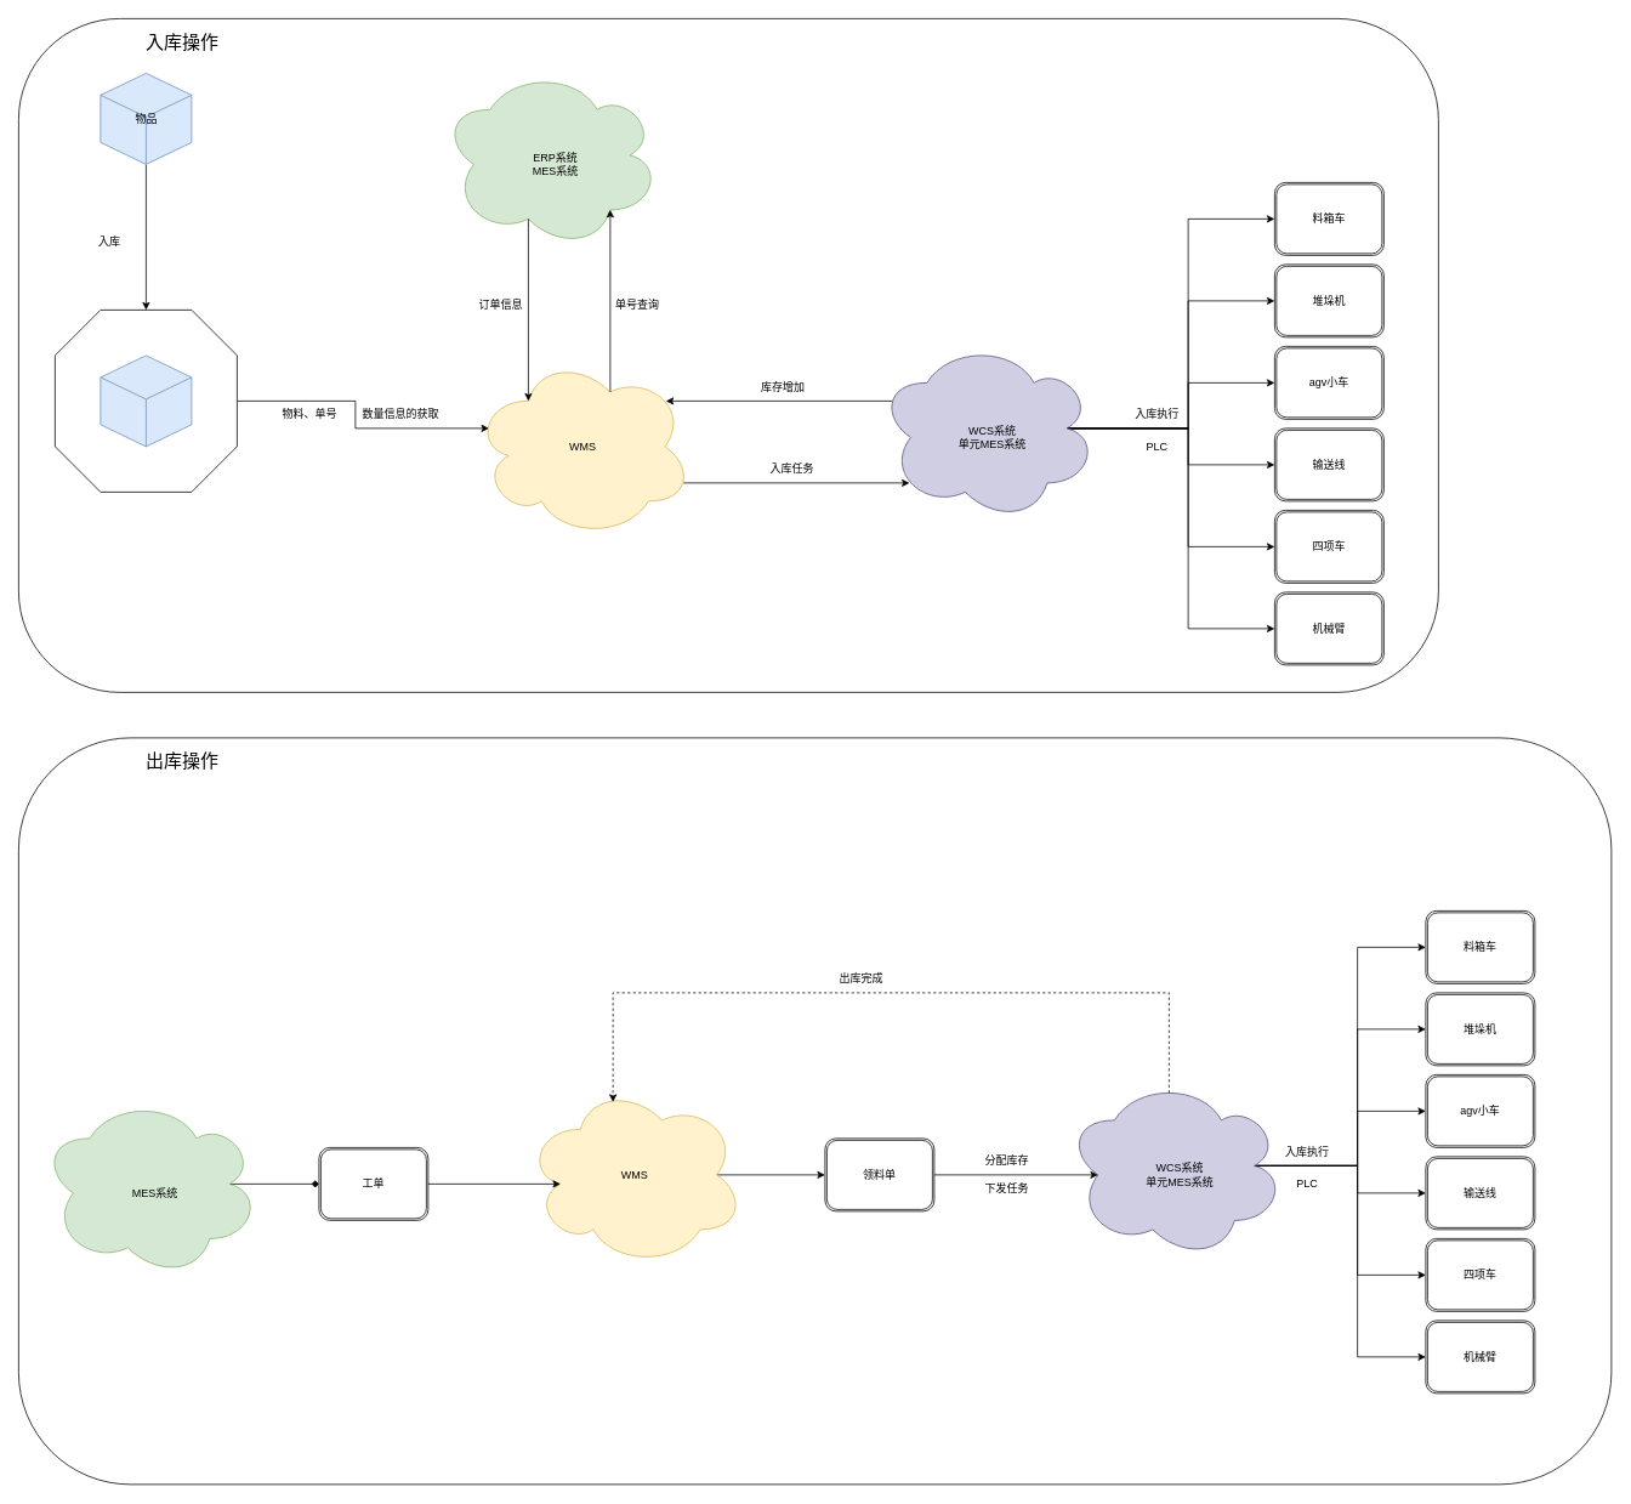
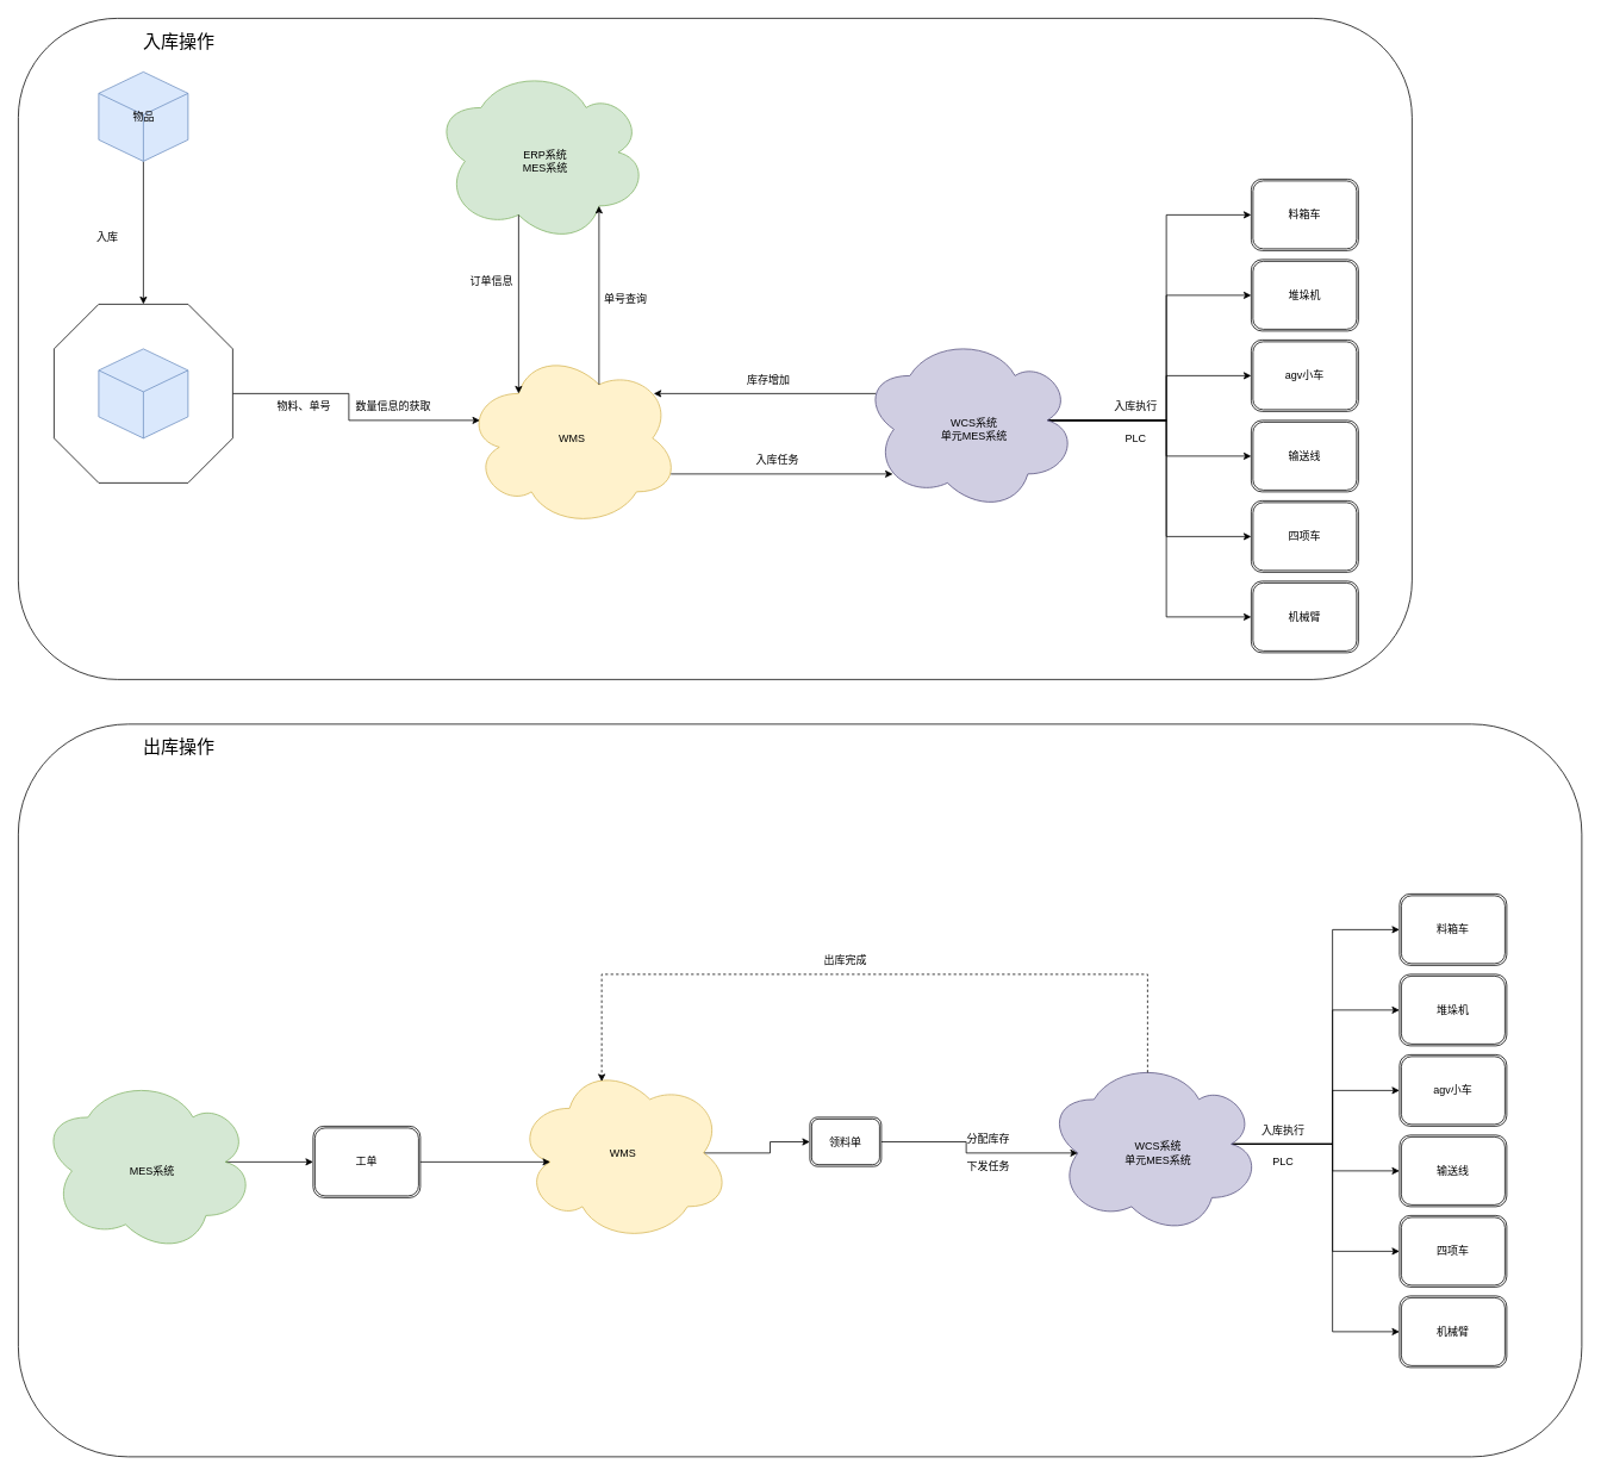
  <mxCell id="0" />
  <mxCell id="1" parent="0" />
  <mxCell id="2" value="" style="rounded=1;whiteSpace=wrap;html=1;" vertex="1" parent="1"><mxGeometry y="810" width="1750" height="820" as="geometry" x="20" /></mxCell>
  <mxCell id="3" value="" style="rounded=1;whiteSpace=wrap;html=1;" vertex="1" parent="1"><mxGeometry width="1560" height="740" as="geometry" x="20" y="20" /></mxCell>
  <mxCell id="4" style="edgeStyle=orthogonalEdgeStyle;rounded=0;orthogonalLoop=1;jettySize=auto;html=1;exitX=0.5;exitY=1;exitDx=0;exitDy=0;exitPerimeter=0;" edge="1" parent="1" source="5" target="7"><mxGeometry relative="1" as="geometry" /></mxCell>
  <mxCell id="5" value="物品" style="html=1;shape=mxgraph.basic.isocube;isoAngle=15;fillColor=#dae8fc;strokeColor=#6c8ebf;" vertex="1" parent="1"><mxGeometry x="110" y="80" width="100" height="100" as="geometry" /></mxCell>
  <mxCell id="6" value="" style="edgeStyle=orthogonalEdgeStyle;rounded=0;orthogonalLoop=1;jettySize=auto;html=1;entryX=0.07;entryY=0.4;entryDx=0;entryDy=0;entryPerimeter=0;" edge="1" parent="1" source="7" target="10"><mxGeometry relative="1" as="geometry"><mxPoint x="400" y="440" as="targetPoint" /></mxGeometry></mxCell>
  <mxCell id="7" value="" style="verticalLabelPosition=bottom;verticalAlign=top;html=1;shape=mxgraph.basic.polygon;polyCoords=[[0.25,0],[0.75,0],[1,0.25],[1,0.75],[0.75,1],[0.25,1],[0,0.75],[0,0.25]];polyline=0;" vertex="1" parent="1"><mxGeometry x="60" y="340" width="200" height="200" as="geometry" /></mxCell>
  <mxCell id="8" value="" style="html=1;shape=mxgraph.basic.isocube;isoAngle=15;fillColor=#dae8fc;strokeColor=#6c8ebf;" vertex="1" parent="1"><mxGeometry x="110" y="390" width="100" height="100" as="geometry" /></mxCell>
  <mxCell id="9" value="入库" style="text;html=1;align=center;verticalAlign=middle;whiteSpace=wrap;rounded=0;" vertex="1" parent="1"><mxGeometry x="90" y="250" width="60" height="30" as="geometry" /></mxCell>
  <mxCell id="10" value="WMS" style="ellipse;shape=cloud;whiteSpace=wrap;html=1;fillColor=#fff2cc;strokeColor=#d6b656;" vertex="1" parent="1"><mxGeometry x="520" y="390" width="240" height="200" as="geometry" /></mxCell>
  <mxCell id="11" value="ERP系统&lt;div&gt;MES系统&lt;/div&gt;" style="ellipse;shape=cloud;whiteSpace=wrap;html=1;direction=west;fillColor=#d5e8d4;strokeColor=#82b366;" vertex="1" parent="1"><mxGeometry x="490" y="80" width="240" height="200" as="geometry" /></mxCell>
  <mxCell id="12" value="物料、单号" style="text;html=1;align=center;verticalAlign=middle;whiteSpace=wrap;rounded=0;" vertex="1" parent="1"><mxGeometry x="290" y="440" width="100" height="30" as="geometry" /></mxCell>
  <mxCell id="13" value="数量信息的获取" style="text;html=1;align=center;verticalAlign=middle;whiteSpace=wrap;rounded=0;" vertex="1" parent="1"><mxGeometry x="390" y="440" width="100" height="30" as="geometry" /></mxCell>
  <mxCell id="14" style="edgeStyle=orthogonalEdgeStyle;rounded=0;orthogonalLoop=1;jettySize=auto;html=1;exitX=0.625;exitY=0.2;exitDx=0;exitDy=0;exitPerimeter=0;entryX=0.25;entryY=0.25;entryDx=0;entryDy=0;entryPerimeter=0;" edge="1" parent="1" source="11" target="10"><mxGeometry relative="1" as="geometry" /></mxCell>
  <mxCell id="15" style="edgeStyle=orthogonalEdgeStyle;rounded=0;orthogonalLoop=1;jettySize=auto;html=1;exitX=0.625;exitY=0.2;exitDx=0;exitDy=0;exitPerimeter=0;entryX=0.25;entryY=0.25;entryDx=0;entryDy=0;entryPerimeter=0;" edge="1" parent="1" source="10" target="11"><mxGeometry relative="1" as="geometry" /></mxCell>
  <mxCell id="16" value="单号查询" style="text;html=1;align=center;verticalAlign=middle;whiteSpace=wrap;rounded=0;" vertex="1" parent="1"><mxGeometry x="670" y="320" width="60" height="30" as="geometry" /></mxCell>
- <mxCell id="17" value="订单信息" style="text;html=1;align=center;verticalAlign=middle;whiteSpace=wrap;rounded=0;" vertex="1" parent="1"><mxGeometry x="520" y="320" width="60" height="30" as="geometry" /></mxCell>
+ <mxCell id="17" value="订单信息" style="text;html=1;align=center;verticalAlign=middle;whiteSpace=wrap;rounded=0;" vertex="1" parent="1"><mxGeometry x="520" y="300" width="60" height="30" as="geometry" /></mxCell>
  <mxCell id="18" style="edgeStyle=orthogonalEdgeStyle;rounded=0;orthogonalLoop=1;jettySize=auto;html=1;exitX=0.16;exitY=0.55;exitDx=0;exitDy=0;exitPerimeter=0;entryX=0;entryY=0.5;entryDx=0;entryDy=0;" edge="1" parent="1" source="24" target="35"><mxGeometry relative="1" as="geometry" /></mxCell>
  <mxCell id="19" style="edgeStyle=orthogonalEdgeStyle;rounded=0;orthogonalLoop=1;jettySize=auto;html=1;exitX=0.16;exitY=0.55;exitDx=0;exitDy=0;exitPerimeter=0;entryX=0;entryY=0.5;entryDx=0;entryDy=0;" edge="1" parent="1" source="24" target="31"><mxGeometry relative="1" as="geometry" /></mxCell>
  <mxCell id="20" style="edgeStyle=orthogonalEdgeStyle;rounded=0;orthogonalLoop=1;jettySize=auto;html=1;exitX=0.16;exitY=0.55;exitDx=0;exitDy=0;exitPerimeter=0;entryX=0;entryY=0.5;entryDx=0;entryDy=0;" edge="1" parent="1" source="24" target="32"><mxGeometry relative="1" as="geometry" /></mxCell>
  <mxCell id="21" style="edgeStyle=orthogonalEdgeStyle;rounded=0;orthogonalLoop=1;jettySize=auto;html=1;exitX=0.16;exitY=0.55;exitDx=0;exitDy=0;exitPerimeter=0;entryX=0;entryY=0.5;entryDx=0;entryDy=0;" edge="1" parent="1" source="24" target="33"><mxGeometry relative="1" as="geometry" /></mxCell>
  <mxCell id="22" style="edgeStyle=orthogonalEdgeStyle;rounded=0;orthogonalLoop=1;jettySize=auto;html=1;exitX=0.16;exitY=0.55;exitDx=0;exitDy=0;exitPerimeter=0;" edge="1" parent="1" source="24" target="34"><mxGeometry relative="1" as="geometry" /></mxCell>
  <mxCell id="23" style="edgeStyle=orthogonalEdgeStyle;rounded=0;orthogonalLoop=1;jettySize=auto;html=1;exitX=0.16;exitY=0.55;exitDx=0;exitDy=0;exitPerimeter=0;entryX=0;entryY=0.5;entryDx=0;entryDy=0;" edge="1" parent="1" source="24" target="36"><mxGeometry relative="1" as="geometry" /></mxCell>
  <mxCell id="24" value="WCS系统&lt;div&gt;单元MES系统&lt;/div&gt;" style="ellipse;shape=cloud;whiteSpace=wrap;html=1;direction=west;fillColor=#d0cee2;strokeColor=#56517e;" vertex="1" parent="1"><mxGeometry x="970" y="380" width="240" height="200" as="geometry" /></mxCell>
  <mxCell id="25" style="edgeStyle=orthogonalEdgeStyle;rounded=0;orthogonalLoop=1;jettySize=auto;html=1;exitX=0.96;exitY=0.7;exitDx=0;exitDy=0;exitPerimeter=0;entryX=0.88;entryY=0.25;entryDx=0;entryDy=0;entryPerimeter=0;" edge="1" parent="1" source="24" target="10"><mxGeometry relative="1" as="geometry" /></mxCell>
  <mxCell id="26" style="edgeStyle=orthogonalEdgeStyle;rounded=0;orthogonalLoop=1;jettySize=auto;html=1;exitX=0.96;exitY=0.7;exitDx=0;exitDy=0;exitPerimeter=0;entryX=0.88;entryY=0.25;entryDx=0;entryDy=0;entryPerimeter=0;" edge="1" parent="1" source="10" target="24"><mxGeometry relative="1" as="geometry" /></mxCell>
  <mxCell id="27" value="入库任务" style="text;html=1;align=center;verticalAlign=middle;whiteSpace=wrap;rounded=0;" vertex="1" parent="1"><mxGeometry x="750" y="500" width="240" height="30" as="geometry" /></mxCell>
  <mxCell id="28" value="库存增加" style="text;html=1;align=center;verticalAlign=middle;whiteSpace=wrap;rounded=0;" vertex="1" parent="1"><mxGeometry x="740" y="410" width="240" height="30" as="geometry" /></mxCell>
  <mxCell id="29" value="入库执行" style="text;html=1;align=center;verticalAlign=middle;whiteSpace=wrap;rounded=0;" vertex="1" parent="1"><mxGeometry x="1191" y="440" width="160" height="30" as="geometry" /></mxCell>
  <mxCell id="30" value="PLC" style="text;html=1;align=center;verticalAlign=middle;whiteSpace=wrap;rounded=0;" vertex="1" parent="1"><mxGeometry x="1191" y="475" width="160" height="30" as="geometry" /></mxCell>
  <mxCell id="31" value="堆垛机" style="shape=ext;double=1;rounded=1;whiteSpace=wrap;html=1;" vertex="1" parent="1"><mxGeometry x="1400" y="290" width="120" height="80" as="geometry" /></mxCell>
  <mxCell id="32" value="agv小车" style="shape=ext;double=1;rounded=1;whiteSpace=wrap;html=1;" vertex="1" parent="1"><mxGeometry x="1400" y="380" width="120" height="80" as="geometry" /></mxCell>
  <mxCell id="33" value="输送线" style="shape=ext;double=1;rounded=1;whiteSpace=wrap;html=1;" vertex="1" parent="1"><mxGeometry x="1400" y="470" width="120" height="80" as="geometry" /></mxCell>
  <mxCell id="34" value="四项车" style="shape=ext;double=1;rounded=1;whiteSpace=wrap;html=1;" vertex="1" parent="1"><mxGeometry x="1400" y="560" width="120" height="80" as="geometry" /></mxCell>
  <mxCell id="35" value="料箱车" style="shape=ext;double=1;rounded=1;whiteSpace=wrap;html=1;" vertex="1" parent="1"><mxGeometry x="1400" y="200" width="120" height="80" as="geometry" /></mxCell>
  <mxCell id="36" value="机械臂" style="shape=ext;double=1;rounded=1;whiteSpace=wrap;html=1;" vertex="1" parent="1"><mxGeometry x="1400" y="650" width="120" height="80" as="geometry" /></mxCell>
  <mxCell id="37" value="&lt;font style=&quot;font-size: 20px;&quot;&gt;入库操作&lt;/font&gt;" style="text;html=1;align=center;verticalAlign=middle;whiteSpace=wrap;rounded=0;" vertex="1" parent="1"><mxGeometry width="360" height="50" as="geometry" x="20" y="20" /></mxCell>
- <mxCell id="38" style="edgeStyle=orthogonalEdgeStyle;rounded=0;orthogonalLoop=1;jettySize=auto;html=1;exitX=0.16;exitY=0.55;exitDx=0;exitDy=0;exitPerimeter=0;endArrow=diamond;" edge="1" parent="1" source="39" target="40"><mxGeometry relative="1" as="geometry" /></mxCell>
+ <mxCell id="38" style="edgeStyle=orthogonalEdgeStyle;rounded=0;orthogonalLoop=1;jettySize=auto;html=1;exitX=0.16;exitY=0.55;exitDx=0;exitDy=0;exitPerimeter=0;" edge="1" parent="1" source="39" target="40"><mxGeometry relative="1" as="geometry" /></mxCell>
  <mxCell id="39" value="MES系统" style="ellipse;shape=cloud;whiteSpace=wrap;html=1;direction=west;fillColor=#d5e8d4;strokeColor=#82b366;" vertex="1" parent="1"><mxGeometry x="50" y="1210" width="240" height="200" as="geometry" /></mxCell>
  <mxCell id="40" value="工单" style="shape=ext;double=1;rounded=1;whiteSpace=wrap;html=1;" vertex="1" parent="1"><mxGeometry x="350" y="1260" width="120" height="80" as="geometry" /></mxCell>
  <mxCell id="41" style="edgeStyle=orthogonalEdgeStyle;rounded=0;orthogonalLoop=1;jettySize=auto;html=1;exitX=0.875;exitY=0.5;exitDx=0;exitDy=0;exitPerimeter=0;" edge="1" parent="1" source="42" target="45"><mxGeometry relative="1" as="geometry" /></mxCell>
  <mxCell id="42" value="WMS" style="ellipse;shape=cloud;whiteSpace=wrap;html=1;fillColor=#fff2cc;strokeColor=#d6b656;" vertex="1" parent="1"><mxGeometry x="577" y="1190" width="240" height="200" as="geometry" /></mxCell>
  <mxCell id="43" style="edgeStyle=orthogonalEdgeStyle;rounded=0;orthogonalLoop=1;jettySize=auto;html=1;exitX=1;exitY=0.5;exitDx=0;exitDy=0;entryX=0.16;entryY=0.55;entryDx=0;entryDy=0;entryPerimeter=0;" edge="1" parent="1" source="40" target="42"><mxGeometry relative="1" as="geometry" /></mxCell>
  <mxCell id="44" style="edgeStyle=orthogonalEdgeStyle;rounded=0;orthogonalLoop=1;jettySize=auto;html=1;exitX=1;exitY=0.5;exitDx=0;exitDy=0;entryX=0.875;entryY=0.5;entryDx=0;entryDy=0;entryPerimeter=0;" edge="1" parent="1" source="45" target="52"><mxGeometry relative="1" as="geometry" /></mxCell>
- <mxCell id="45" value="领料单" style="shape=ext;double=1;rounded=1;whiteSpace=wrap;html=1;" vertex="1" parent="1"><mxGeometry x="906" y="1250" width="120" height="80" as="geometry" /></mxCell>
+ <mxCell id="45" value="领料单" style="shape=ext;double=1;rounded=1;whiteSpace=wrap;html=1;" vertex="1" parent="1"><mxGeometry x="906" y="1250" width="80" height="55" as="geometry" /></mxCell>
  <mxCell id="46" style="edgeStyle=orthogonalEdgeStyle;rounded=0;orthogonalLoop=1;jettySize=auto;html=1;exitX=0.16;exitY=0.55;exitDx=0;exitDy=0;exitPerimeter=0;entryX=0;entryY=0.5;entryDx=0;entryDy=0;" edge="1" parent="1" source="52" target="58"><mxGeometry relative="1" as="geometry" /></mxCell>
  <mxCell id="47" style="edgeStyle=orthogonalEdgeStyle;rounded=0;orthogonalLoop=1;jettySize=auto;html=1;exitX=0.16;exitY=0.55;exitDx=0;exitDy=0;exitPerimeter=0;entryX=0;entryY=0.5;entryDx=0;entryDy=0;" edge="1" parent="1" source="52" target="54"><mxGeometry relative="1" as="geometry" /></mxCell>
  <mxCell id="48" style="edgeStyle=orthogonalEdgeStyle;rounded=0;orthogonalLoop=1;jettySize=auto;html=1;exitX=0.16;exitY=0.55;exitDx=0;exitDy=0;exitPerimeter=0;" edge="1" parent="1" source="52" target="55"><mxGeometry relative="1" as="geometry" /></mxCell>
  <mxCell id="49" style="edgeStyle=orthogonalEdgeStyle;rounded=0;orthogonalLoop=1;jettySize=auto;html=1;exitX=0.16;exitY=0.55;exitDx=0;exitDy=0;exitPerimeter=0;" edge="1" parent="1" source="52" target="56"><mxGeometry relative="1" as="geometry" /></mxCell>
  <mxCell id="50" style="edgeStyle=orthogonalEdgeStyle;rounded=0;orthogonalLoop=1;jettySize=auto;html=1;exitX=0.16;exitY=0.55;exitDx=0;exitDy=0;exitPerimeter=0;" edge="1" parent="1" source="52" target="57"><mxGeometry relative="1" as="geometry" /></mxCell>
  <mxCell id="51" style="edgeStyle=orthogonalEdgeStyle;rounded=0;orthogonalLoop=1;jettySize=auto;html=1;exitX=0.16;exitY=0.55;exitDx=0;exitDy=0;exitPerimeter=0;entryX=0;entryY=0.5;entryDx=0;entryDy=0;" edge="1" parent="1" source="52" target="59"><mxGeometry relative="1" as="geometry" /></mxCell>
  <mxCell id="52" value="WCS系统&lt;div&gt;单元MES系统&lt;/div&gt;" style="ellipse;shape=cloud;whiteSpace=wrap;html=1;direction=west;fillColor=#d0cee2;strokeColor=#56517e;" vertex="1" parent="1"><mxGeometry x="1176" y="1190" width="240" height="200" as="geometry" /></mxCell>
  <mxCell id="53" style="edgeStyle=orthogonalEdgeStyle;rounded=0;orthogonalLoop=1;jettySize=auto;html=1;exitX=0.55;exitY=0.95;exitDx=0;exitDy=0;exitPerimeter=0;entryX=0.4;entryY=0.1;entryDx=0;entryDy=0;entryPerimeter=0;dashed=1;" edge="1" parent="1" source="52" target="42"><mxGeometry relative="1" as="geometry"><Array as="points"><mxPoint x="1284" y="1090" /><mxPoint x="673" y="1090" /></Array></mxGeometry></mxCell>
  <mxCell id="54" value="堆垛机" style="shape=ext;double=1;rounded=1;whiteSpace=wrap;html=1;" vertex="1" parent="1"><mxGeometry x="1566" y="1090" width="120" height="80" as="geometry" /></mxCell>
  <mxCell id="55" value="agv小车" style="shape=ext;double=1;rounded=1;whiteSpace=wrap;html=1;" vertex="1" parent="1"><mxGeometry x="1566" y="1180" width="120" height="80" as="geometry" /></mxCell>
  <mxCell id="56" value="输送线" style="shape=ext;double=1;rounded=1;whiteSpace=wrap;html=1;" vertex="1" parent="1"><mxGeometry x="1566" y="1270" width="120" height="80" as="geometry" /></mxCell>
  <mxCell id="57" value="四项车" style="shape=ext;double=1;rounded=1;whiteSpace=wrap;html=1;" vertex="1" parent="1"><mxGeometry x="1566" y="1360" width="120" height="80" as="geometry" /></mxCell>
  <mxCell id="58" value="料箱车" style="shape=ext;double=1;rounded=1;whiteSpace=wrap;html=1;" vertex="1" parent="1"><mxGeometry x="1566" y="1000" width="120" height="80" as="geometry" /></mxCell>
  <mxCell id="59" value="机械臂" style="shape=ext;double=1;rounded=1;whiteSpace=wrap;html=1;" vertex="1" parent="1"><mxGeometry x="1566" y="1450" width="120" height="80" as="geometry" /></mxCell>
  <mxCell id="60" value="入库执行" style="text;html=1;align=center;verticalAlign=middle;whiteSpace=wrap;rounded=0;" vertex="1" parent="1"><mxGeometry x="1356" y="1250" width="160" height="30" as="geometry" /></mxCell>
  <mxCell id="61" value="PLC" style="text;html=1;align=center;verticalAlign=middle;whiteSpace=wrap;rounded=0;" vertex="1" parent="1"><mxGeometry x="1356" y="1285" width="160" height="30" as="geometry" /></mxCell>
  <mxCell id="62" value="分配库存" style="text;html=1;align=center;verticalAlign=middle;whiteSpace=wrap;rounded=0;" vertex="1" parent="1"><mxGeometry x="1026" y="1260" width="160" height="30" as="geometry" /></mxCell>
  <mxCell id="63" value="下发任务" style="text;html=1;align=center;verticalAlign=middle;whiteSpace=wrap;rounded=0;" vertex="1" parent="1"><mxGeometry x="1026" y="1290" width="160" height="30" as="geometry" /></mxCell>
  <mxCell id="64" value="出库完成" style="text;html=1;align=center;verticalAlign=middle;whiteSpace=wrap;rounded=0;" vertex="1" parent="1"><mxGeometry x="866" y="1060" width="160" height="30" as="geometry" /></mxCell>
  <mxCell id="65" value="&lt;font style=&quot;font-size: 20px;&quot;&gt;出库操作&lt;/font&gt;" style="text;html=1;align=center;verticalAlign=middle;whiteSpace=wrap;rounded=0;" vertex="1" parent="1"><mxGeometry y="810" width="360" height="50" as="geometry" x="20" /></mxCell>
